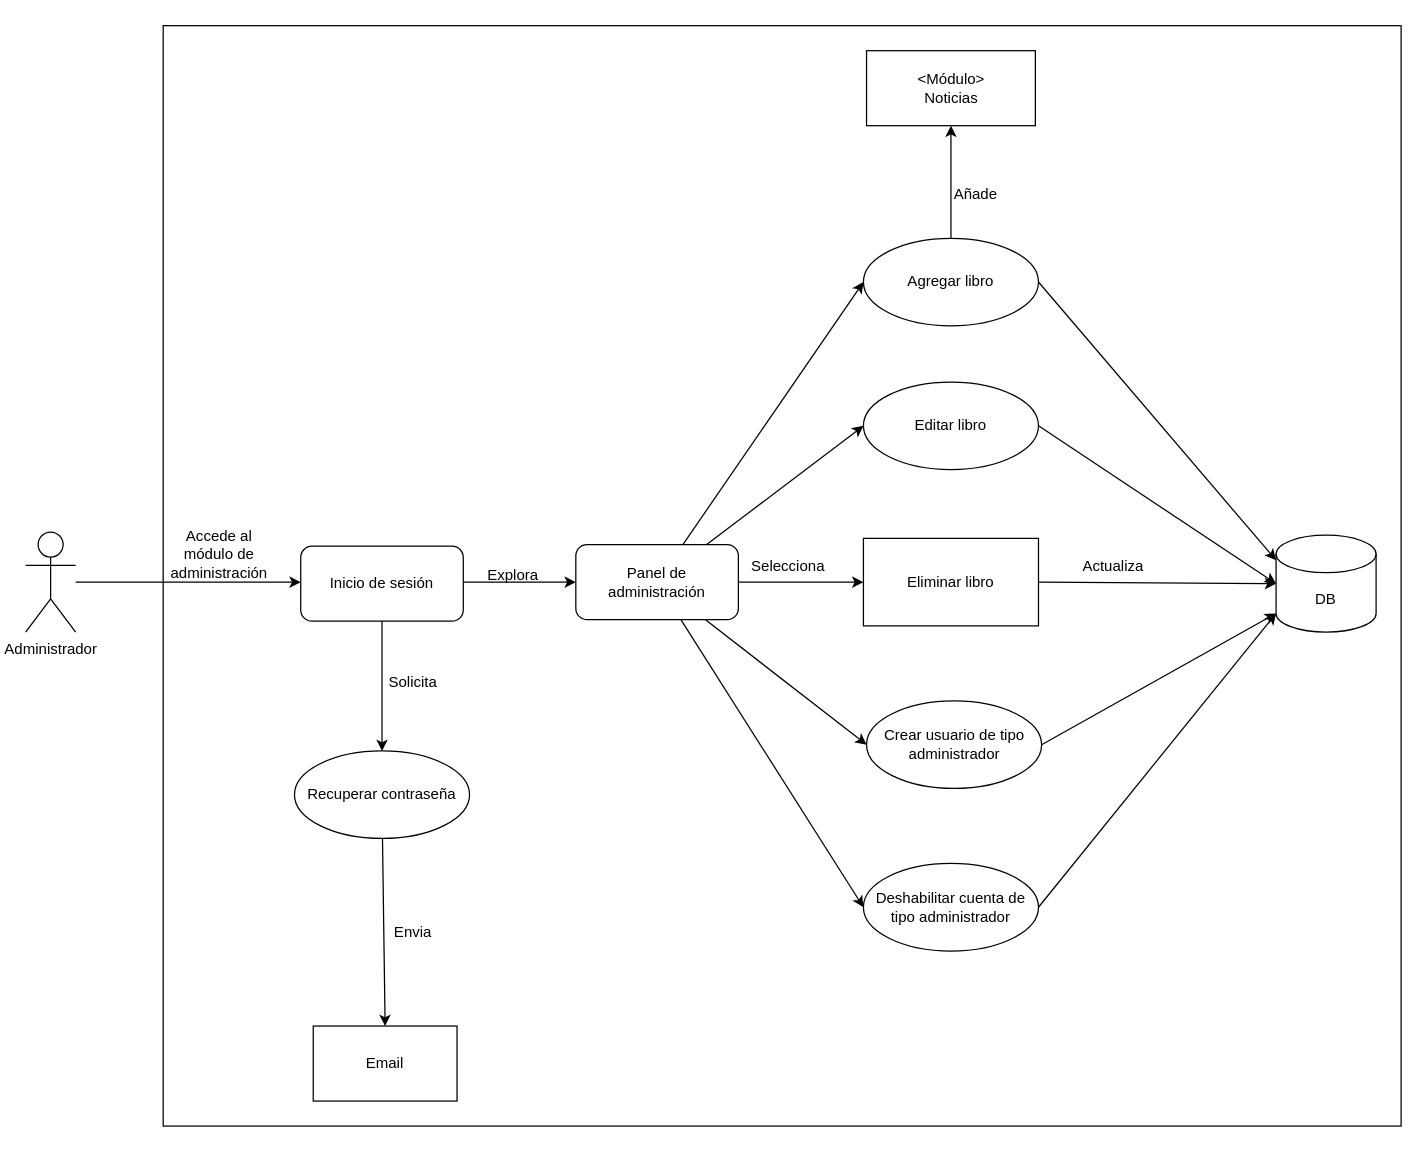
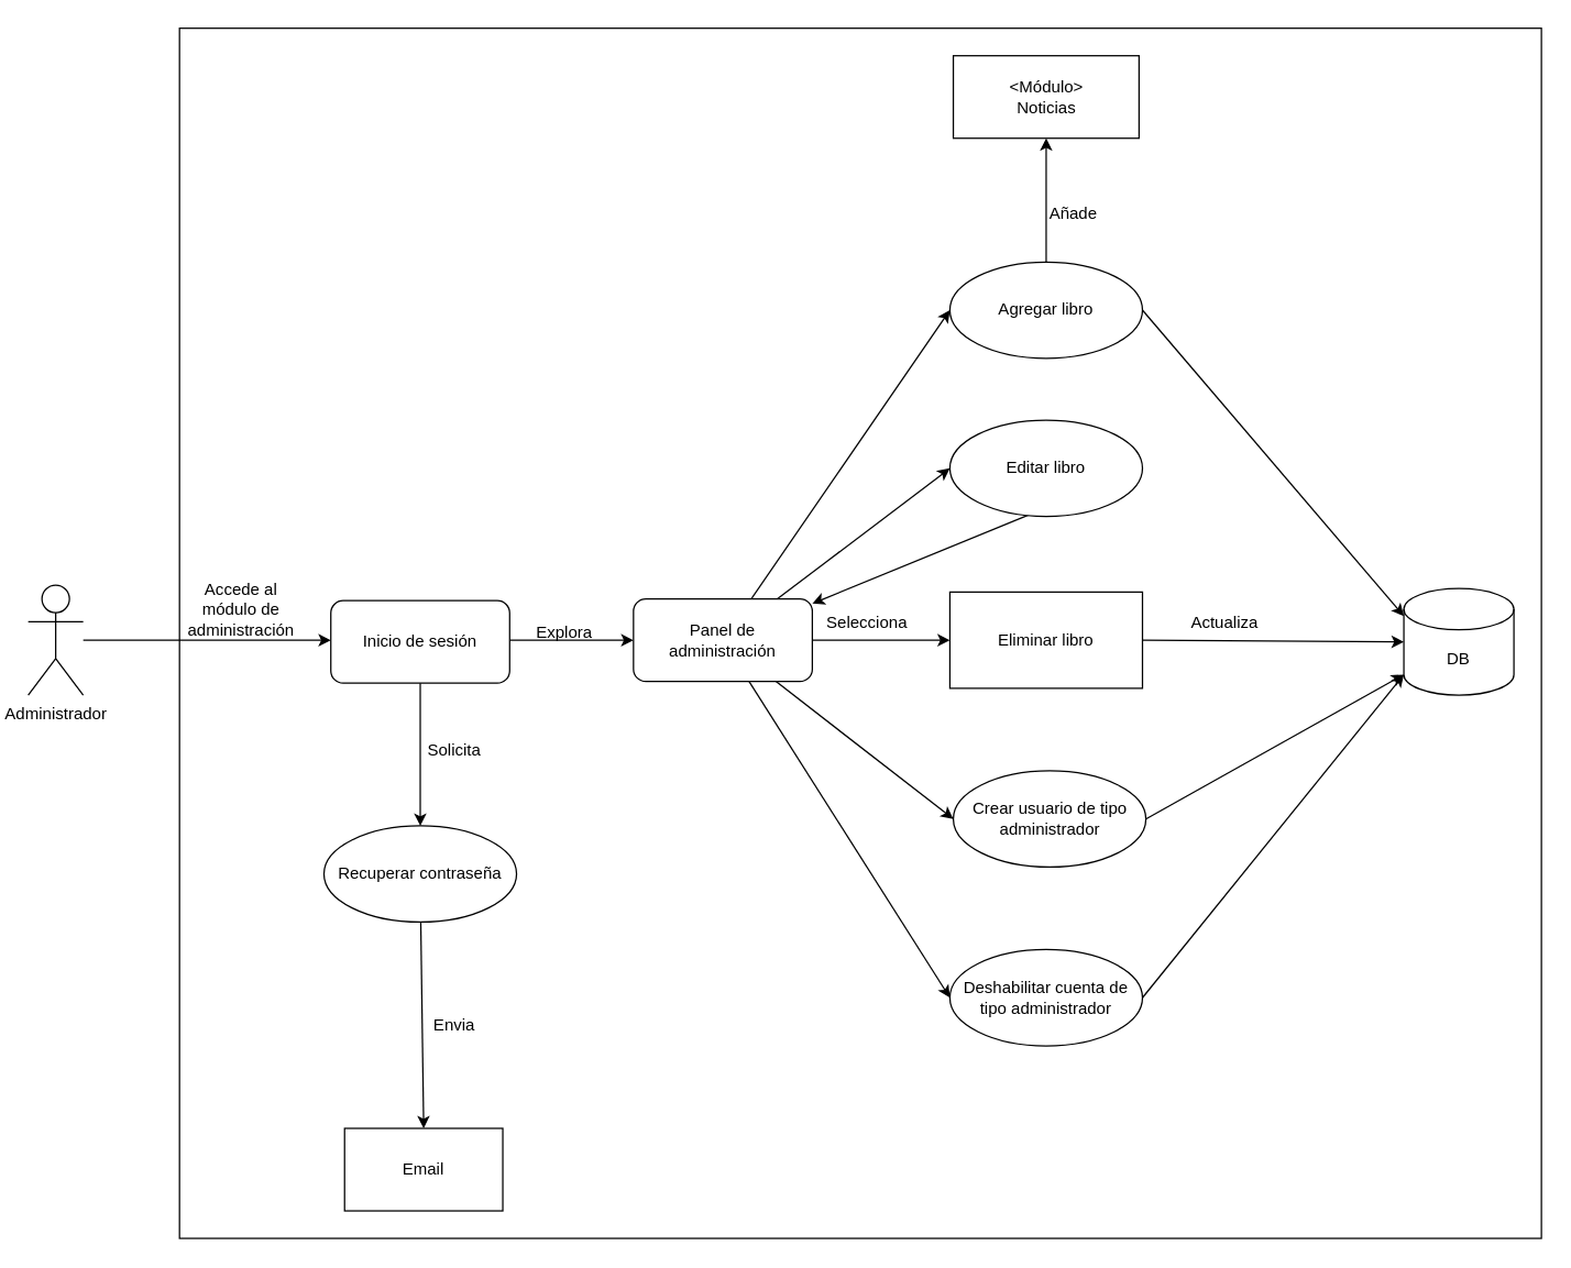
  <mxCell id="0" />
  <mxCell id="1" parent="0" />
  <mxCell id="2" value="" style="rounded=0;whiteSpace=wrap;html=1;" parent="1" vertex="1"><mxGeometry x="130" y="20" width="990" height="880" as="geometry" /></mxCell>
  <mxCell id="3" style="edgeStyle=orthogonalEdgeStyle;rounded=0;orthogonalLoop=1;jettySize=auto;html=1;entryX=0.5;entryY=1;entryDx=0;entryDy=0;" parent="1" source="5" target="19" edge="1"><mxGeometry relative="1" as="geometry" /></mxCell>
  <mxCell id="4" style="rounded=0;orthogonalLoop=1;jettySize=auto;html=1;entryX=0;entryY=0;entryDx=0;entryDy=20;entryPerimeter=0;exitX=1;exitY=0.5;exitDx=0;exitDy=0;" parent="1" source="5" target="11" edge="1"><mxGeometry relative="1" as="geometry" /></mxCell>
  <mxCell id="5" value="Agregar libro" style="ellipse;whiteSpace=wrap;html=1;" parent="1" vertex="1"><mxGeometry x="690" y="190" width="140" height="70" as="geometry" /></mxCell>
- <mxCell id="6" style="edgeStyle=none;rounded=0;orthogonalLoop=1;jettySize=auto;html=1;entryX=0;entryY=0.5;entryDx=0;entryDy=0;entryPerimeter=0;exitX=1;exitY=0.5;exitDx=0;exitDy=0;" parent="1" source="7" target="11" edge="1"><mxGeometry relative="1" as="geometry" /></mxCell>
+ <mxCell id="6" style="edgeStyle=none;rounded=0;orthogonalLoop=1;jettySize=auto;html=1;exitX=1;exitY=0.5;exitDx=0;exitDy=0;" parent="1" source="7" target="35" edge="1"><mxGeometry relative="1" as="geometry" /></mxCell>
  <mxCell id="7" value="Editar libro" style="ellipse;whiteSpace=wrap;html=1;" parent="1" vertex="1"><mxGeometry x="690" y="305" width="140" height="70" as="geometry" /></mxCell>
  <mxCell id="8" style="edgeStyle=none;rounded=0;orthogonalLoop=1;jettySize=auto;html=1;entryX=0;entryY=0.5;entryDx=0;entryDy=0;entryPerimeter=0;exitX=1;exitY=0.5;exitDx=0;exitDy=0;" parent="1" source="9" target="11" edge="1"><mxGeometry relative="1" as="geometry" /></mxCell>
  <mxCell id="9" value="Eliminar libro" style="whiteSpace=wrap;html=1;rounded=0;" parent="1" vertex="1"><mxGeometry x="690" y="430" width="140" height="70" as="geometry" /></mxCell>
  <mxCell id="10" style="edgeStyle=none;rounded=0;orthogonalLoop=1;jettySize=auto;html=1;entryX=0;entryY=0.5;entryDx=0;entryDy=0;" parent="1" source="34" edge="1"><mxGeometry relative="1" as="geometry"><mxPoint x="110" y="465" as="sourcePoint" /><mxPoint x="240" y="465" as="targetPoint" /></mxGeometry></mxCell>
  <mxCell id="11" value="DB" style="shape=cylinder3;whiteSpace=wrap;html=1;boundedLbl=1;backgroundOutline=1;size=15;" parent="1" vertex="1"><mxGeometry x="1020" y="427.5" width="80" height="77.5" as="geometry" /></mxCell>
  <mxCell id="12" style="edgeStyle=none;rounded=0;orthogonalLoop=1;jettySize=auto;html=1;entryX=0;entryY=0.5;entryDx=0;entryDy=0;" parent="1" edge="1"><mxGeometry relative="1" as="geometry"><mxPoint x="370" y="465" as="sourcePoint" /><mxPoint x="460" y="465" as="targetPoint" /></mxGeometry></mxCell>
  <mxCell id="13" style="edgeStyle=none;rounded=0;orthogonalLoop=1;jettySize=auto;html=1;entryX=0.5;entryY=0;entryDx=0;entryDy=0;" parent="1" target="30" edge="1"><mxGeometry relative="1" as="geometry"><mxPoint x="305" y="492.5" as="sourcePoint" /></mxGeometry></mxCell>
  <mxCell id="14" style="edgeStyle=none;rounded=0;orthogonalLoop=1;jettySize=auto;html=1;entryX=0;entryY=0.5;entryDx=0;entryDy=0;" parent="1" target="5" edge="1"><mxGeometry relative="1" as="geometry"><mxPoint x="543.154" y="438.594" as="sourcePoint" /></mxGeometry></mxCell>
  <mxCell id="15" style="edgeStyle=none;rounded=0;orthogonalLoop=1;jettySize=auto;html=1;entryX=0;entryY=0.5;entryDx=0;entryDy=0;" parent="1" target="7" edge="1"><mxGeometry relative="1" as="geometry"><mxPoint x="556.693" y="440.99" as="sourcePoint" /></mxGeometry></mxCell>
  <mxCell id="16" style="edgeStyle=none;rounded=0;orthogonalLoop=1;jettySize=auto;html=1;entryX=0;entryY=0.5;entryDx=0;entryDy=0;" parent="1" target="9" edge="1"><mxGeometry relative="1" as="geometry"><mxPoint x="590" y="465" as="sourcePoint" /></mxGeometry></mxCell>
  <mxCell id="17" style="edgeStyle=none;rounded=0;orthogonalLoop=1;jettySize=auto;html=1;entryX=0;entryY=0.5;entryDx=0;entryDy=0;" parent="1" target="23" edge="1"><mxGeometry relative="1" as="geometry"><mxPoint x="556.039" y="489.162" as="sourcePoint" /></mxGeometry></mxCell>
  <mxCell id="18" style="edgeStyle=none;rounded=0;orthogonalLoop=1;jettySize=auto;html=1;entryX=0;entryY=0.5;entryDx=0;entryDy=0;" parent="1" target="21" edge="1"><mxGeometry relative="1" as="geometry"><mxPoint x="541.855" y="491.559" as="sourcePoint" /></mxGeometry></mxCell>
  <mxCell id="19" value="&amp;lt;Módulo&amp;gt;&lt;br&gt;Noticias" style="rounded=0;whiteSpace=wrap;html=1;" parent="1" vertex="1"><mxGeometry x="692.5" y="40" width="135" height="60" as="geometry" /></mxCell>
  <mxCell id="20" style="edgeStyle=none;rounded=0;orthogonalLoop=1;jettySize=auto;html=1;entryX=0;entryY=1;entryDx=0;entryDy=-15;entryPerimeter=0;exitX=1;exitY=0.5;exitDx=0;exitDy=0;" parent="1" source="21" target="11" edge="1"><mxGeometry relative="1" as="geometry" /></mxCell>
  <mxCell id="21" value="Deshabilitar cuenta de tipo administrador" style="ellipse;whiteSpace=wrap;html=1;" parent="1" vertex="1"><mxGeometry x="690" y="690" width="140" height="70" as="geometry" /></mxCell>
  <mxCell id="22" style="edgeStyle=none;rounded=0;orthogonalLoop=1;jettySize=auto;html=1;entryX=0;entryY=1;entryDx=0;entryDy=-15;entryPerimeter=0;exitX=1;exitY=0.5;exitDx=0;exitDy=0;" parent="1" source="23" target="11" edge="1"><mxGeometry relative="1" as="geometry" /></mxCell>
  <mxCell id="23" value="Crear usuario de tipo administrador" style="ellipse;whiteSpace=wrap;html=1;" parent="1" vertex="1"><mxGeometry x="692.5" y="560" width="140" height="70" as="geometry" /></mxCell>
  <mxCell id="24" value="Explora" style="text;html=1;strokeColor=none;fillColor=none;align=center;verticalAlign=middle;whiteSpace=wrap;rounded=0;" parent="1" vertex="1"><mxGeometry x="380" y="445" width="60" height="30" as="geometry" /></mxCell>
  <mxCell id="25" value="Accede al módulo de administración" style="text;html=1;strokeColor=none;fillColor=none;align=center;verticalAlign=middle;whiteSpace=wrap;rounded=0;" parent="1" vertex="1"><mxGeometry x="130" y="427.5" width="90" height="30" as="geometry" /></mxCell>
  <mxCell id="26" value="Selecciona" style="text;html=1;strokeColor=none;fillColor=none;align=center;verticalAlign=middle;whiteSpace=wrap;rounded=0;" parent="1" vertex="1"><mxGeometry x="600" y="437.5" width="60" height="30" as="geometry" /></mxCell>
  <mxCell id="27" value="Actualiza" style="text;html=1;strokeColor=none;fillColor=none;align=center;verticalAlign=middle;whiteSpace=wrap;rounded=0;" parent="1" vertex="1"><mxGeometry x="860" y="437.5" width="60" height="30" as="geometry" /></mxCell>
  <mxCell id="28" value="Añade" style="text;html=1;strokeColor=none;fillColor=none;align=center;verticalAlign=middle;whiteSpace=wrap;rounded=0;" parent="1" vertex="1"><mxGeometry x="750" y="140" width="60" height="30" as="geometry" /></mxCell>
  <mxCell id="29" style="edgeStyle=none;rounded=0;orthogonalLoop=1;jettySize=auto;html=1;entryX=0.5;entryY=0;entryDx=0;entryDy=0;" parent="1" source="30" target="32" edge="1"><mxGeometry relative="1" as="geometry" /></mxCell>
  <mxCell id="30" value="Recuperar contraseña" style="ellipse;whiteSpace=wrap;html=1;" parent="1" vertex="1"><mxGeometry x="235" y="600" width="140" height="70" as="geometry" /></mxCell>
  <mxCell id="31" value="Solicita" style="text;html=1;strokeColor=none;fillColor=none;align=center;verticalAlign=middle;whiteSpace=wrap;rounded=0;" parent="1" vertex="1"><mxGeometry x="300" y="530" width="60" height="30" as="geometry" /></mxCell>
  <mxCell id="32" value="Email" style="rounded=0;whiteSpace=wrap;html=1;" parent="1" vertex="1"><mxGeometry x="250" y="820" width="115" height="60" as="geometry" /></mxCell>
  <mxCell id="33" value="Envia" style="text;html=1;strokeColor=none;fillColor=none;align=center;verticalAlign=middle;whiteSpace=wrap;rounded=0;" parent="1" vertex="1"><mxGeometry x="300" y="730" width="60" height="30" as="geometry" /></mxCell>
  <mxCell id="34" value="Administrador" style="shape=umlActor;verticalLabelPosition=bottom;verticalAlign=top;html=1;outlineConnect=0;" parent="1" vertex="1"><mxGeometry x="20" y="425" width="40" height="80" as="geometry" /></mxCell>
  <mxCell id="35" value="&lt;span&gt;Panel de administración&lt;/span&gt;" style="rounded=1;whiteSpace=wrap;html=1;fillColor=default;gradientColor=#ffffff;" parent="1" vertex="1"><mxGeometry x="460" y="435" width="130" height="60" as="geometry" /></mxCell>
  <mxCell id="36" value="&lt;span&gt;Inicio de sesión&lt;/span&gt;" style="rounded=1;whiteSpace=wrap;html=1;fillColor=default;gradientColor=#ffffff;" parent="1" vertex="1"><mxGeometry x="240" y="436.25" width="130" height="60" as="geometry" /></mxCell>
